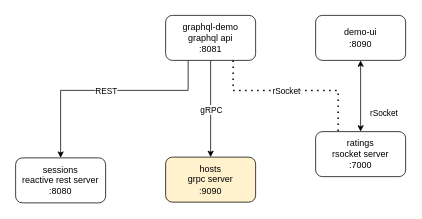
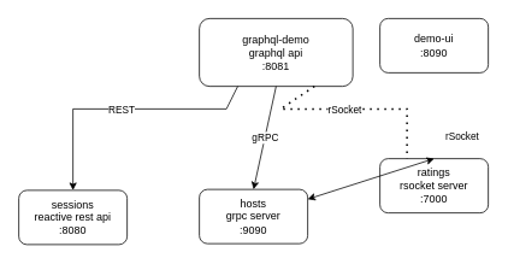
  <mxCell id="0" />
  <mxCell id="1" parent="0" />
- <mxCell id="2" value="graphql-demo&lt;br&gt;graphql api&lt;br&gt;:8081" style="rounded=1;whiteSpace=wrap;html=1;" vertex="1" parent="1"><mxGeometry x="220" y="20" width="120" height="60" as="geometry" /></mxCell>
- <mxCell id="3" value="sessions&lt;br&gt;reactive rest server&lt;br&gt;:8080" style="rounded=1;whiteSpace=wrap;html=1;" vertex="1" parent="1"><mxGeometry x="20" y="210" width="120" height="60" as="geometry" /></mxCell>
- <mxCell id="4" value="hosts&lt;br&gt;grpc server&lt;br&gt;:9090" style="rounded=1;whiteSpace=wrap;html=1;fillColor=#fff2cc;" vertex="1" parent="1"><mxGeometry x="220" y="209" width="120" height="60" as="geometry" /></mxCell>
+ <mxCell id="2" value="graphql-demo&lt;br&gt;graphql api&lt;br&gt;:8081" style="rounded=1;whiteSpace=wrap;html=1;" vertex="1" parent="1"><mxGeometry x="220" y="20" width="170" height="75" as="geometry" /></mxCell>
+ <mxCell id="3" value="sessions&lt;br&gt;reactive rest api&lt;br&gt;:8080" style="rounded=1;whiteSpace=wrap;html=1;" vertex="1" parent="1"><mxGeometry x="20" y="210" width="120" height="60" as="geometry" /></mxCell>
+ <mxCell id="4" value="hosts&lt;br&gt;grpc server&lt;br&gt;:9090" style="rounded=1;whiteSpace=wrap;html=1;" vertex="1" parent="1"><mxGeometry x="220" y="209" width="120" height="60" as="geometry" /></mxCell>
  <mxCell id="5" value="demo-ui&lt;br&gt;:8090" style="rounded=1;whiteSpace=wrap;html=1;" vertex="1" parent="1"><mxGeometry x="420" y="20" width="120" height="60" as="geometry" /></mxCell>
  <mxCell id="6" value="ratings&lt;br&gt;rsocket server&lt;br&gt;:7000" style="rounded=1;whiteSpace=wrap;html=1;" vertex="1" parent="1"><mxGeometry x="420" y="175" width="120" height="60" as="geometry" /></mxCell>
  <mxCell id="7" value="" style="endArrow=classic;html=1;rounded=0;exitX=0.25;exitY=1;exitDx=0;exitDy=0;entryX=0.5;entryY=0;entryDx=0;entryDy=0;" edge="1" parent="1" source="2" target="3"><mxGeometry relative="1" as="geometry"><mxPoint x="120" y="160" as="sourcePoint" /><mxPoint x="220" y="160" as="targetPoint" /><Array as="points"><mxPoint x="250" y="120" /><mxPoint x="80" y="120" /></Array></mxGeometry></mxCell>
  <mxCell id="8" value="REST" style="edgeLabel;resizable=0;html=1;align=center;verticalAlign=middle;" connectable="0" vertex="1" parent="7"><mxGeometry relative="1" as="geometry" /></mxCell>
  <mxCell id="9" value="" style="endArrow=classic;html=1;rounded=0;exitX=0.5;exitY=1;exitDx=0;exitDy=0;entryX=0.5;entryY=0;entryDx=0;entryDy=0;" edge="1" parent="1" source="2" target="4"><mxGeometry relative="1" as="geometry"><mxPoint x="290" y="270" as="sourcePoint" /><mxPoint x="390" y="270" as="targetPoint" /></mxGeometry></mxCell>
  <mxCell id="10" value="gRPC" style="edgeLabel;resizable=0;html=1;align=center;verticalAlign=middle;" connectable="0" vertex="1" parent="9"><mxGeometry relative="1" as="geometry" /></mxCell>
- <mxCell id="11" value="" style="endArrow=classic;startArrow=classic;html=1;rounded=0;entryX=0.5;entryY=1;entryDx=0;entryDy=0;exitX=0.5;exitY=0;exitDx=0;exitDy=0;" edge="1" parent="1" source="6" target="5"><mxGeometry width="50" height="50" relative="1" as="geometry"><mxPoint x="320" y="290" as="sourcePoint" /><mxPoint x="370" y="240" as="targetPoint" /></mxGeometry></mxCell>
+ <mxCell id="11" value="" style="endArrow=classic;startArrow=classic;html=1;rounded=0;exitX=0.5;exitY=0;exitDx=0;exitDy=0;" edge="1" parent="1" source="6" target="4"><mxGeometry width="50" height="50" relative="1" as="geometry"><mxPoint x="320" y="290" as="sourcePoint" /><mxPoint x="370" y="240" as="targetPoint" /></mxGeometry></mxCell>
  <mxCell id="12" value="rSocket" style="edgeLabel;resizable=0;html=1;align=center;verticalAlign=middle;" connectable="0" vertex="1" parent="1"><mxGeometry x="510" y="150" as="geometry" /></mxCell>
  <mxCell id="13" value="" style="endArrow=none;dashed=1;html=1;dashPattern=1 3;strokeWidth=2;rounded=0;exitX=0.75;exitY=1;exitDx=0;exitDy=0;entryX=0.25;entryY=0;entryDx=0;entryDy=0;" edge="1" parent="1" source="2" target="6"><mxGeometry width="50" height="50" relative="1" as="geometry"><mxPoint x="320" y="230" as="sourcePoint" /><mxPoint x="370" y="180" as="targetPoint" /><Array as="points"><mxPoint x="310" y="120" /><mxPoint x="450" y="120" /></Array></mxGeometry></mxCell>
  <mxCell id="14" value="rSocket" style="edgeLabel;resizable=0;html=1;align=center;verticalAlign=middle;" connectable="0" vertex="1" parent="1"><mxGeometry x="380" y="120" as="geometry" /></mxCell>
